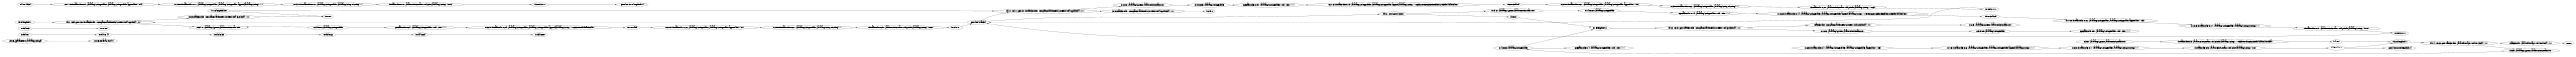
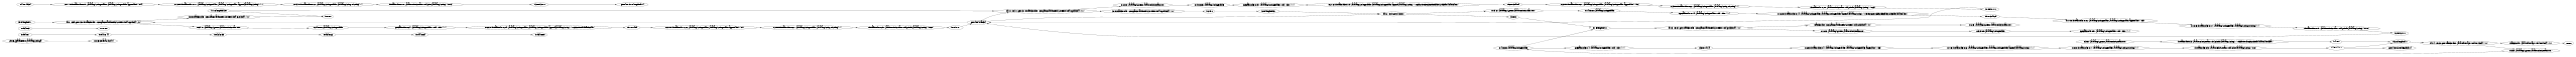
  digraph {
    rankdir=LR
    "r29 := @parameter0: java.lang.String[]"
    "$r0 = newarray (int)[7]"
    "$r0[0] = 1"
    "$r0[1] = 44"
    "$r0[2] = 55"
    "$r0[3] = 22"
    "$r0[4] = 34"
    "$r0[5] = 88"
    "$r0[6] = 3"
    "r1 = $r0"
    "i9 = lengthof r1"
    "if i8 >= i9 goto r30 = staticinvoke <com.pancm.arithmetic.SortTest: int[] crps(int[])>(r1)"
    "$r25 = <java.lang.System: java.io.PrintStream out>"
    "r30 = staticinvoke <com.pancm.arithmetic.SortTest: int[] crps(int[])>(r1)"
    "$r24 = new java.lang.StringBuilder"
    "i10 = 0"
    "specialinvoke $r24.<java.lang.StringBuilder: void <init>()>()"
    "$r26 = virtualinvoke $r24.<java.lang.StringBuilder: java.lang.StringBuilder append(java.lang.String)>(\"\u6392\u5e8f\u4e4b\u524d:\")"
    "$i7 = r1[i8]"
    "$r27 = virtualinvoke $r26.<java.lang.StringBuilder: java.lang.StringBuilder append(int)>($i7)"
    "$r28 = virtualinvoke $r27.<java.lang.StringBuilder: java.lang.String toString()>()"
    "virtualinvoke $r25.<java.io.PrintStream: void println(java.lang.String)>($r28)"
    "i8 = i8 + 1"
    "goto [?= (branch)]"
    "if i10 >= i11 goto r31 = staticinvoke <com.pancm.arithmetic.SortTest: int[] mpdx(int[])>(r1)"
    "if i12 >= i0 goto i13 = 0"
    "$r20 = <java.lang.System: java.io.PrintStream out>"
    "r31 = staticinvoke <com.pancm.arithmetic.SortTest: int[] mpdx(int[])>(r1)"
    "$r15 = <java.lang.System: java.io.PrintStream out>"
    "i13 = 0"
    "i11 = lengthof r30"
    "$r19 = new java.lang.StringBuilder"
    "i12 = 0"
    "specialinvoke $r19.<java.lang.StringBuilder: void <init>()>()"
    "$r21 = virtualinvoke $r19.<java.lang.StringBuilder: java.lang.StringBuilder append(java.lang.String)>(\"\u63d2\u5165\u6392\u5e8f\u5012\u53d9\u4e4b\u540e:\")"
    "$i6 = r30[i10]"
    "$r22 = virtualinvoke $r21.<java.lang.StringBuilder: java.lang.StringBuilder append(int)>($i6)"
    "$r23 = virtualinvoke $r22.<java.lang.StringBuilder: java.lang.String toString()>()"
    "virtualinvoke $r20.<java.io.PrintStream: void println(java.lang.String)>($r23)"
    "i10 = i10 + 1"
+   "i0 = lengthof r31"
    "$r14 = new java.lang.StringBuilder"
    "$i1 = lengthof r1"
    "specialinvoke $r14.<java.lang.StringBuilder: void <init>()>()"
    "$r16 = virtualinvoke $r14.<java.lang.StringBuilder: java.lang.StringBuilder append(java.lang.String)>(\"\u5192\u6ce1\u6392\u5e8f\u5012\u53d9\u4e4b\u540e:\")"
    "$i5 = r31[i12]"
    "$r17 = virtualinvoke $r16.<java.lang.StringBuilder: java.lang.StringBuilder append(int)>($i5)"
    "$r18 = virtualinvoke $r17.<java.lang.StringBuilder: java.lang.String toString()>()"
    "virtualinvoke $r15.<java.io.PrintStream: void println(java.lang.String)>($r18)"
    "i12 = i12 + 1"
    "if i13 >= $i1 goto staticinvoke <com.pancm.arithmetic.SortTest: void quick(int[])>(r1)"
    "$r10 = <java.lang.System: java.io.PrintStream out>"
    "staticinvoke <com.pancm.arithmetic.SortTest: void quick(int[])>(r1)"
    "$r9 = new java.lang.StringBuilder"
    "$r2 = <java.lang.System: java.io.PrintStream out>"
    "specialinvoke $r9.<java.lang.StringBuilder: void <init>()>()"
    "$i4 = r1[i13]"
    "$r11 = virtualinvoke $r9.<java.lang.StringBuilder: java.lang.StringBuilder append(int)>($i4)"
    "$r12 = virtualinvoke $r11.<java.lang.StringBuilder: java.lang.StringBuilder append(java.lang.String)>(\" \")"
    "$r13 = virtualinvoke $r12.<java.lang.StringBuilder: java.lang.String toString()>()"
    "virtualinvoke $r10.<java.io.PrintStream: void print(java.lang.String)>($r13)"
    "i13 = i13 + 1"
    "goto [?= $i1 = lengthof r1]"
    "$r3 = <java.lang.System: java.io.PrintStream out>"
    "virtualinvoke $r3.<java.io.PrintStream: void println(java.lang.String)>(\"\u5feb\u901f\u6392\u5e8f\u4e4b\u540e\uff1a\")"
    "i14 = 0"
    "$i2 = lengthof r1"
    "if i14 >= $i2 goto staticinvoke <java.util.Arrays: void sort(int[])>(r1)"
    "$r5 = <java.lang.System: java.io.PrintStream out>"
    "staticinvoke <java.util.Arrays: void sort(int[])>(r1)"
    "$r4 = new java.lang.StringBuilder"
    return
    "specialinvoke $r4.<java.lang.StringBuilder: void <init>()>()"
+   "$i3 = r1[i14]"
    "$r6 = virtualinvoke $r4.<java.lang.StringBuilder: java.lang.StringBuilder append(int)>($i3)"
    "$r7 = virtualinvoke $r6.<java.lang.StringBuilder: java.lang.StringBuilder append(java.lang.String)>(\" \")"
    "$r8 = virtualinvoke $r7.<java.lang.StringBuilder: java.lang.String toString()>()"
    "virtualinvoke $r5.<java.io.PrintStream: void print(java.lang.String)>($r8)"
    "i14 = i14 + 1"
    "goto [?= $i2 = lengthof r1]"
    "r29 := @parameter0: java.lang.String[]" -> "$r0 = newarray (int)[7]"
    "$r0[0] = 1" -> "$r0[1] = 44"
    "$r0[1] = 44" -> "$r0[2] = 55"
    "$r0[2] = 55" -> "$r0[3] = 22"
    "$r0[3] = 22" -> "$r0[4] = 34"
    "$r0[4] = 34" -> "$r0[5] = 88"
    "$r0[6] = 3" -> "r1 = $r0"
    "i9 = lengthof r1" -> "if i8 >= i9 goto r30 = staticinvoke <com.pancm.arithmetic.SortTest: int[] crps(int[])>(r1)"
    "if i8 >= i9 goto r30 = staticinvoke <com.pancm.arithmetic.SortTest: int[] crps(int[])>(r1)" -> "$r25 = <java.lang.System: java.io.PrintStream out>"
    "if i8 >= i9 goto r30 = staticinvoke <com.pancm.arithmetic.SortTest: int[] crps(int[])>(r1)" -> "r30 = staticinvoke <com.pancm.arithmetic.SortTest: int[] crps(int[])>(r1)"
-   "$r24 = new java.lang.StringBuilder" -> "$r25 = <java.lang.System: java.io.PrintStream out>"
+   "$r25 = <java.lang.System: java.io.PrintStream out>" -> "$r24 = new java.lang.StringBuilder"
    "r30 = staticinvoke <com.pancm.arithmetic.SortTest: int[] crps(int[])>(r1)" -> "i10 = 0"
    "$r24 = new java.lang.StringBuilder" -> "specialinvoke $r24.<java.lang.StringBuilder: void <init>()>()"
    "specialinvoke $r24.<java.lang.StringBuilder: void <init>()>()" -> "$r26 = virtualinvoke $r24.<java.lang.StringBuilder: java.lang.StringBuilder append(java.lang.String)>(\"\u6392\u5e8f\u4e4b\u524d:\")"
    "$r26 = virtualinvoke $r24.<java.lang.StringBuilder: java.lang.StringBuilder append(java.lang.String)>(\"\u6392\u5e8f\u4e4b\u524d:\")" -> "$i7 = r1[i8]"
    "$i7 = r1[i8]" -> "$r27 = virtualinvoke $r26.<java.lang.StringBuilder: java.lang.StringBuilder append(int)>($i7)"
    "$r27 = virtualinvoke $r26.<java.lang.StringBuilder: java.lang.StringBuilder append(int)>($i7)" -> "$r28 = virtualinvoke $r27.<java.lang.StringBuilder: java.lang.String toString()>()"
    "$r28 = virtualinvoke $r27.<java.lang.StringBuilder: java.lang.String toString()>()" -> "virtualinvoke $r25.<java.io.PrintStream: void println(java.lang.String)>($r28)"
    "virtualinvoke $r25.<java.io.PrintStream: void println(java.lang.String)>($r28)" -> "i8 = i8 + 1"
    "i8 = i8 + 1" -> "goto [?= (branch)]"
    "goto [?= (branch)]" -> "if i8 >= i9 goto r30 = staticinvoke <com.pancm.arithmetic.SortTest: int[] crps(int[])>(r1)"
    "goto [?= (branch)]" -> "if i10 >= i11 goto r31 = staticinvoke <com.pancm.arithmetic.SortTest: int[] mpdx(int[])>(r1)"
    "goto [?= (branch)]" -> "if i12 >= i0 goto i13 = 0"
    "if i10 >= i11 goto r31 = staticinvoke <com.pancm.arithmetic.SortTest: int[] mpdx(int[])>(r1)" -> "$r20 = <java.lang.System: java.io.PrintStream out>"
    "if i10 >= i11 goto r31 = staticinvoke <com.pancm.arithmetic.SortTest: int[] mpdx(int[])>(r1)" -> "r31 = staticinvoke <com.pancm.arithmetic.SortTest: int[] mpdx(int[])>(r1)"
    "if i12 >= i0 goto i13 = 0" -> "$r15 = <java.lang.System: java.io.PrintStream out>"
    "if i12 >= i0 goto i13 = 0" -> "i13 = 0"
    "$r20 = <java.lang.System: java.io.PrintStream out>" -> "$r19 = new java.lang.StringBuilder"
    "r31 = staticinvoke <com.pancm.arithmetic.SortTest: int[] mpdx(int[])>(r1)" -> "i12 = 0"
    "$r15 = <java.lang.System: java.io.PrintStream out>" -> "$r14 = new java.lang.StringBuilder"
    "i13 = 0" -> "$i1 = lengthof r1"
    "i11 = lengthof r30" -> "i10 = 0"
    "i11 = lengthof r30" -> "if i10 >= i11 goto r31 = staticinvoke <com.pancm.arithmetic.SortTest: int[] mpdx(int[])>(r1)"
    "$r19 = new java.lang.StringBuilder" -> "specialinvoke $r19.<java.lang.StringBuilder: void <init>()>()"
+   "i12 = 0" -> "i0 = lengthof r31"
    "specialinvoke $r19.<java.lang.StringBuilder: void <init>()>()" -> "$r21 = virtualinvoke $r19.<java.lang.StringBuilder: java.lang.StringBuilder append(java.lang.String)>(\"\u63d2\u5165\u6392\u5e8f\u5012\u53d9\u4e4b\u540e:\")"
    "$r21 = virtualinvoke $r19.<java.lang.StringBuilder: java.lang.StringBuilder append(java.lang.String)>(\"\u63d2\u5165\u6392\u5e8f\u5012\u53d9\u4e4b\u540e:\")" -> "$i6 = r30[i10]"
    "$i6 = r30[i10]" -> "$r22 = virtualinvoke $r21.<java.lang.StringBuilder: java.lang.StringBuilder append(int)>($i6)"
    "$r22 = virtualinvoke $r21.<java.lang.StringBuilder: java.lang.StringBuilder append(int)>($i6)" -> "$r23 = virtualinvoke $r22.<java.lang.StringBuilder: java.lang.String toString()>()"
    "$r23 = virtualinvoke $r22.<java.lang.StringBuilder: java.lang.String toString()>()" -> "virtualinvoke $r20.<java.io.PrintStream: void println(java.lang.String)>($r23)"
    "virtualinvoke $r20.<java.io.PrintStream: void println(java.lang.String)>($r23)" -> "i10 = i10 + 1"
    "i10 = i10 + 1" -> "goto [?= (branch)]"
+   "i0 = lengthof r31" -> "if i12 >= i0 goto i13 = 0"
    "$r14 = new java.lang.StringBuilder" -> "specialinvoke $r14.<java.lang.StringBuilder: void <init>()>()"
    "$i1 = lengthof r1" -> "if i13 >= $i1 goto staticinvoke <com.pancm.arithmetic.SortTest: void quick(int[])>(r1)"
    "specialinvoke $r14.<java.lang.StringBuilder: void <init>()>()" -> "$r16 = virtualinvoke $r14.<java.lang.StringBuilder: java.lang.StringBuilder append(java.lang.String)>(\"\u5192\u6ce1\u6392\u5e8f\u5012\u53d9\u4e4b\u540e:\")"
    "$r16 = virtualinvoke $r14.<java.lang.StringBuilder: java.lang.StringBuilder append(java.lang.String)>(\"\u5192\u6ce1\u6392\u5e8f\u5012\u53d9\u4e4b\u540e:\")" -> "$i5 = r31[i12]"
    "$i5 = r31[i12]" -> "$r17 = virtualinvoke $r16.<java.lang.StringBuilder: java.lang.StringBuilder append(int)>($i5)"
    "$r17 = virtualinvoke $r16.<java.lang.StringBuilder: java.lang.StringBuilder append(int)>($i5)" -> "$r18 = virtualinvoke $r17.<java.lang.StringBuilder: java.lang.String toString()>()"
    "$r18 = virtualinvoke $r17.<java.lang.StringBuilder: java.lang.String toString()>()" -> "virtualinvoke $r15.<java.io.PrintStream: void println(java.lang.String)>($r18)"
    "virtualinvoke $r15.<java.io.PrintStream: void println(java.lang.String)>($r18)" -> "i12 = i12 + 1"
    "i12 = i12 + 1" -> "goto [?= (branch)]"
    "if i13 >= $i1 goto staticinvoke <com.pancm.arithmetic.SortTest: void quick(int[])>(r1)" -> "$r10 = <java.lang.System: java.io.PrintStream out>"
    "if i13 >= $i1 goto staticinvoke <com.pancm.arithmetic.SortTest: void quick(int[])>(r1)" -> "staticinvoke <com.pancm.arithmetic.SortTest: void quick(int[])>(r1)"
    "$r10 = <java.lang.System: java.io.PrintStream out>" -> "$r9 = new java.lang.StringBuilder"
    "staticinvoke <com.pancm.arithmetic.SortTest: void quick(int[])>(r1)" -> "$r2 = <java.lang.System: java.io.PrintStream out>"
    "$r9 = new java.lang.StringBuilder" -> "specialinvoke $r9.<java.lang.StringBuilder: void <init>()>()"
    "$i4 = r1[i13]" -> "$r11 = virtualinvoke $r9.<java.lang.StringBuilder: java.lang.StringBuilder append(int)>($i4)"
    "$r11 = virtualinvoke $r9.<java.lang.StringBuilder: java.lang.StringBuilder append(int)>($i4)" -> "$r12 = virtualinvoke $r11.<java.lang.StringBuilder: java.lang.StringBuilder append(java.lang.String)>(\" \")"
    "$r12 = virtualinvoke $r11.<java.lang.StringBuilder: java.lang.StringBuilder append(java.lang.String)>(\" \")" -> "$r13 = virtualinvoke $r12.<java.lang.StringBuilder: java.lang.String toString()>()"
    "$r13 = virtualinvoke $r12.<java.lang.StringBuilder: java.lang.String toString()>()" -> "virtualinvoke $r10.<java.io.PrintStream: void print(java.lang.String)>($r13)"
    "virtualinvoke $r10.<java.io.PrintStream: void print(java.lang.String)>($r13)" -> "i13 = i13 + 1"
    "i13 = i13 + 1" -> "goto [?= $i1 = lengthof r1]"
    "$r3 = <java.lang.System: java.io.PrintStream out>" -> "virtualinvoke $r3.<java.io.PrintStream: void println(java.lang.String)>(\"\u5feb\u901f\u6392\u5e8f\u4e4b\u540e\uff1a\")"
    "virtualinvoke $r3.<java.io.PrintStream: void println(java.lang.String)>(\"\u5feb\u901f\u6392\u5e8f\u4e4b\u540e\uff1a\")" -> "i14 = 0"
    "i14 = 0" -> "$i2 = lengthof r1"
    "$i2 = lengthof r1" -> "if i14 >= $i2 goto staticinvoke <java.util.Arrays: void sort(int[])>(r1)"
    "if i14 >= $i2 goto staticinvoke <java.util.Arrays: void sort(int[])>(r1)" -> "$r5 = <java.lang.System: java.io.PrintStream out>"
    "if i14 >= $i2 goto staticinvoke <java.util.Arrays: void sort(int[])>(r1)" -> "staticinvoke <java.util.Arrays: void sort(int[])>(r1)"
    "$r5 = <java.lang.System: java.io.PrintStream out>" -> "$r4 = new java.lang.StringBuilder"
    "staticinvoke <java.util.Arrays: void sort(int[])>(r1)" -> return
    "$r4 = new java.lang.StringBuilder" -> "$i1 = lengthof r1"
    "$r4 = new java.lang.StringBuilder" -> "specialinvoke $r4.<java.lang.StringBuilder: void <init>()>()"
+   "specialinvoke $r4.<java.lang.StringBuilder: void <init>()>()" -> "$i3 = r1[i14]"
+   "$i3 = r1[i14]" -> "$r6 = virtualinvoke $r4.<java.lang.StringBuilder: java.lang.StringBuilder append(int)>($i3)"
    "$r6 = virtualinvoke $r4.<java.lang.StringBuilder: java.lang.StringBuilder append(int)>($i3)" -> "$r7 = virtualinvoke $r6.<java.lang.StringBuilder: java.lang.StringBuilder append(java.lang.String)>(\" \")"
    "$r7 = virtualinvoke $r6.<java.lang.StringBuilder: java.lang.StringBuilder append(java.lang.String)>(\" \")" -> "$r8 = virtualinvoke $r7.<java.lang.StringBuilder: java.lang.String toString()>()"
    "$r8 = virtualinvoke $r7.<java.lang.StringBuilder: java.lang.String toString()>()" -> "virtualinvoke $r5.<java.io.PrintStream: void print(java.lang.String)>($r8)"
    "virtualinvoke $r5.<java.io.PrintStream: void print(java.lang.String)>($r8)" -> "i14 = i14 + 1"
    "i14 = i14 + 1" -> "$i2 = lengthof r1"
    "i14 = i14 + 1" -> "goto [?= $i2 = lengthof r1]"
  }
